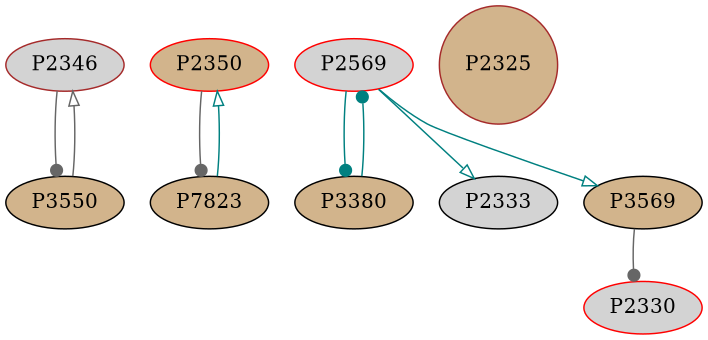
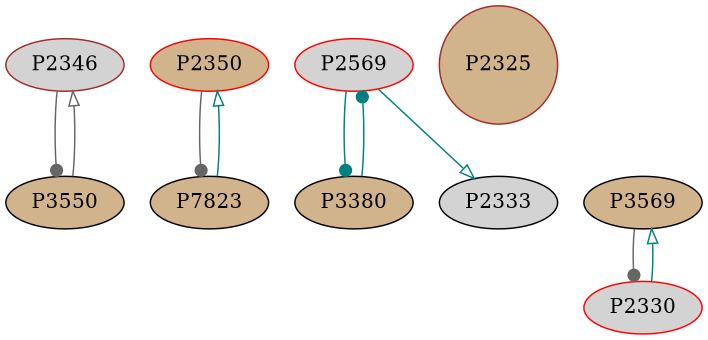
  digraph {
    node [color=black fillcolor=tan style=filled]
    edge [arrowhead=dot color=teal]
    P2346 [color=brown fillcolor=lightgrey]
    P3550
    P2350 [color=red]
    P7823
    n5 [color=red fillcolor=lightgrey label=P2569]
    n6 [label=P3380]
    P2333 [fillcolor=lightgrey]
    P2330 [color=red fillcolor=lightgrey]
    P3569
    P2325 [color=brown shape=circle]
    P2346 -> P3550 [color=gray40]
    P3550 -> P2346 [arrowhead=onormal color=gray40]
    P2350 -> P7823 [color=gray40]
    P7823 -> P2350 [arrowhead=onormal]
    n5 -> n6
    n5 -> P2333 [arrowhead=onormal]
    n6 -> n5
-   n5 -> P3569 [arrowhead=onormal]
+   P2330 -> P3569 [arrowhead=onormal]
    P3569 -> P2330 [color=gray40]
  }
